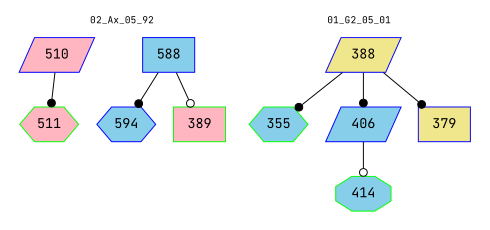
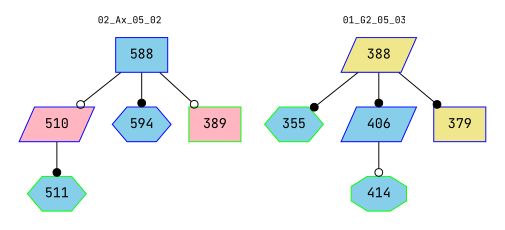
  digraph {
    fontname="JetBrains Mono"
    node [color=blue fillcolor=skyblue fontname="JetBrains Mono" shape=box style=filled]
    edge [arrowhead=dot color=black fontname="JetBrains Mono"]
    n1 [label=588]
    n2 [fillcolor=lightpink label=510 shape=parallelogram]
    n3 [label=594 shape=hexagon]
    n4 [color=green fillcolor=lightpink label=389]
-   n5 [color=green fillcolor=lightpink label=511 shape=hexagon]
+   n5 [color=green label=511 shape=hexagon]
    n6 [fillcolor=khaki label=388 shape=parallelogram]
    n7 [color=green label=355 shape=hexagon]
    n8 [label=406 shape=parallelogram]
    n9 [fillcolor=khaki label=379]
    n10 [color=green label=414 shape=octagon]
    subgraph cluster_1 {
      color=white
      fontsize=10
-     label="02_Ax_05_92"
+     label="02_Ax_05_02"
      n1
      n2
      n3
      n4
      n5
    }
    subgraph cluster_2 {
      color=white
      fontsize=10
-     label="01_G2_05_01"
+     label="01_G2_05_03"
      n6
      n7
      n8
      n9
      n10
    }
+   n1 -> n2 [arrowhead=odot]
    n1 -> n3
    n1 -> n4 [arrowhead=odot]
    n2 -> n5
    n6 -> n7
    n6 -> n8
    n6 -> n9
    n8 -> n10 [arrowhead=odot]
  }
